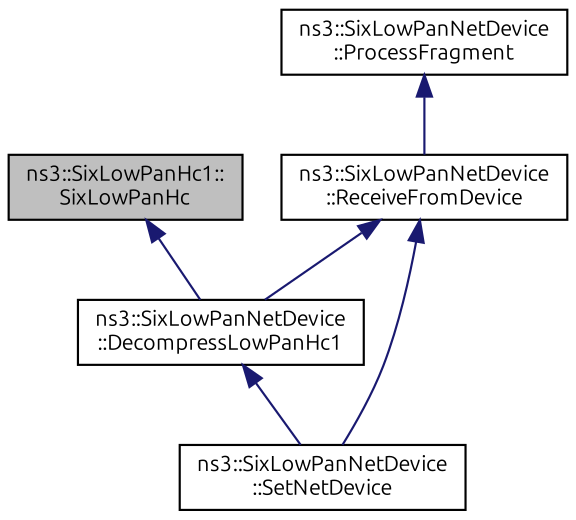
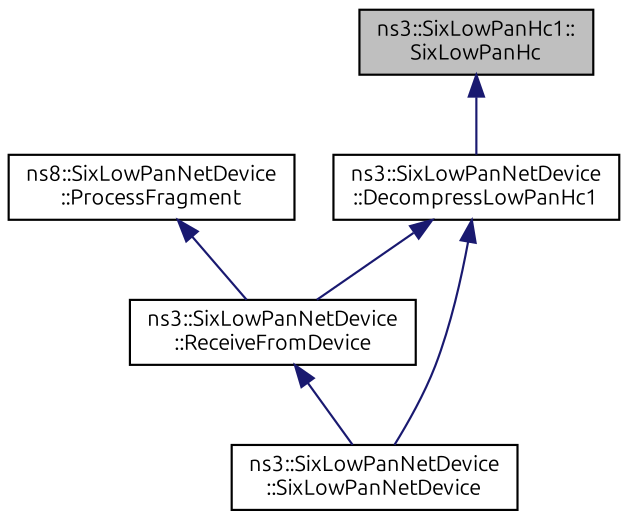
  digraph {
    fontname=Ubuntu
    rankdir=TB
    node [color=black fillcolor=white fontname=Ubuntu fontsize=10 shape=record style=filled]
    edge [color=midnightblue dir=back fontname=Ubuntu fontsize=10 labelfontname=Helvetica labelfontsize=10 style=solid]
    n1 [fillcolor=grey75 fontcolor=black height=0.2 label="ns3::SixLowPanHc1::\lSixLowPanHc" width=0.4]
    n2 [height=0.2 label="ns3::SixLowPanNetDevice\l::DecompressLowPanHc1" width=0.4]
    n3 [height=0.2 label="ns3::SixLowPanNetDevice\l::ReceiveFromDevice" width=0.4]
-   n4 [height=0.2 label="ns3::SixLowPanNetDevice\l::SetNetDevice" width=0.4]
-   n5 [height=0.2 label="ns3::SixLowPanNetDevice\l::ProcessFragment" width=0.4]
+   n4 [height=0.2 label="ns3::SixLowPanNetDevice\l::SixLowPanNetDevice" width=0.4]
+   n5 [height=0.2 label="ns8::SixLowPanNetDevice\l::ProcessFragment" width=0.4]
    n1 -> n2
-   n3 -> n2
+   n2 -> n3
    n2 -> n4
    n3 -> n4
    n5 -> n3
  }
